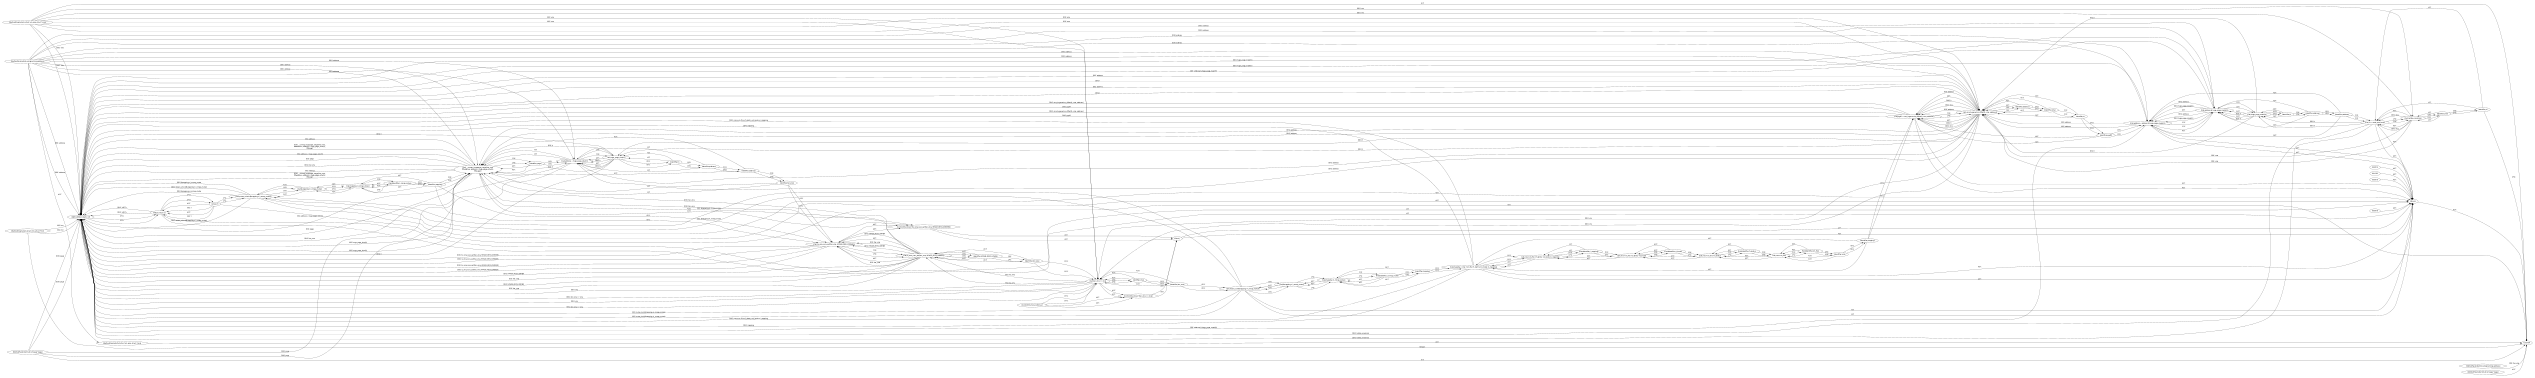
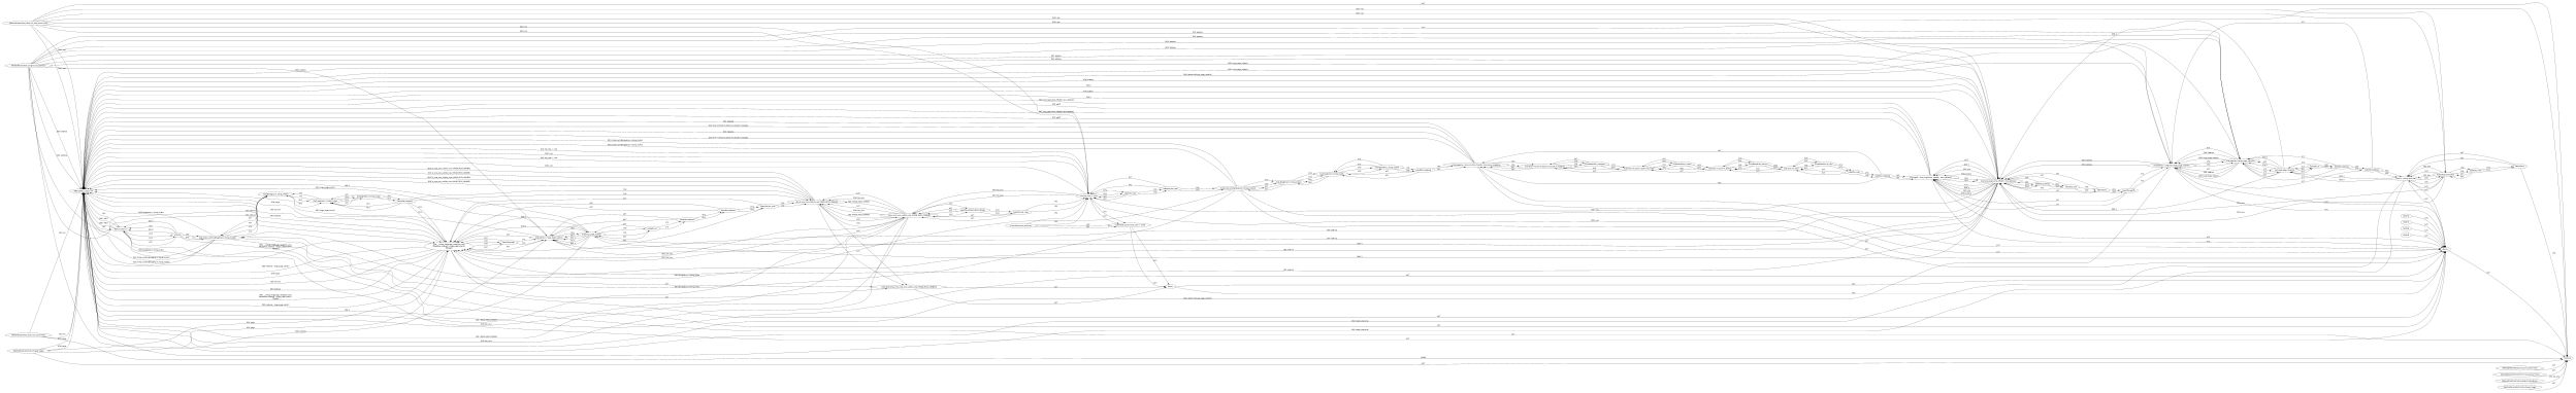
  digraph {
    fontname=Inter
    rankdir=LR
    node [fontname=Inter]
    edge [fontname=Inter]
    n1 [label="(MethodReturn,static int)"]
    n2 [label="(Return,return 1;)"]
    n3 [label="(Block,)"]
    n4 [label="(Literal,1)"]
    n5 [label="(MethodParameterIn,struct mm_struct *mm)"]
    1000104
+   n7 [label="(MethodParameterOut,struct mm_struct *mm)"]
    n8 [label="(MethodParameterIn,struct vm_area_struct *vma)"]
    n9 [label="(Call,vma_hugecache_offset(h, vma, address))"]
    n10 [label="(Call,iter_vma == vma)"]
    n11 [label="(Call,hstate_vma(vma))"]
    n12 [label="(Call,pgoff = vma_hugecache_offset(h, vma, address))"]
    n13 [label="(Identifier,address)"]
    n14 [label="(Call,__unmap_hugepage_range(iter_vma,\n\t\t\t\taddress, address + huge_page_size(h),\n\t\t\t\tpage))"]
    n15 [label="(Call,address + huge_page_size(h))"]
    n16 [label="(Call,huge_page_size(h))"]
    n17 [label="(Identifier,vma)"]
    n18 [label="(ControlStructure,if (iter_vma == vma))"]
    n19 [label="(Call,is_vma_resv_set(iter_vma, HPAGE_RESV_OWNER))"]
    n20 [label="(Call,*h = mask_vma(vma))"]
    n21 [label="(Identifier,vma)"]
    n22 [label="(MethodParameterOut,struct vm_area_struct *vma)"]
    n23 [label="(Call,address & huge_page_mask(h))"]
    n24 [label="(Call,address = address & huge_page_mask(h))"]
    n25 [label="(Call,huge_page_mask(h))"]
    n26 [label="(Identifier,h)"]
    n27 [label="(Identifier,address)"]
    n28 [label="(Identifier,address)"]
    n29 [label="(Identifier,vma)"]
    n30 [label="(ControlStructure,if (!is_vma_resv_set(iter_vma, HPAGE_RESV_OWNER)))"]
    n31 [label="(Identifier,page)"]
    n32 [label="(Identifier,h)"]
    n33 [label="(Identifier,pgoff)"]
    n34 [label="(Identifier,h)"]
    n35 [label="(Call,mapping = vma->vm_file->f_dentry->d_inode->i_mapping)"]
    n36 [label="(Call,vma->vm_file->f_dentry->d_inode->i_mapping)"]
    n37 [label="(FieldIdentifier,i_mapping)"]
    n38 [label="(Identifier,mapping)"]
    n39 [label="(Call,vma->vm_file->f_dentry->d_inode)"]
    n40 [label="(FieldIdentifier,d_inode)"]
    n41 [label="(Call,vma->vm_file->f_dentry)"]
    n42 [label="(FieldIdentifier,f_dentry)"]
    n43 [label="(Call,vma->vm_file)"]
    n44 [label="(FieldIdentifier,vm_file)"]
    n45 [label="(Identifier,vma)"]
    n46 [label="(MethodParameterIn,unsigned long address)"]
    n47 [label="(MethodParameterOut,unsigned long address)"]
    n48 [label="(MethodParameterIn,struct page *page)"]
    n49 [label="(MethodParameterOut,struct page *page)"]
    n50 [label="(Call,mutex_lock(&mapping->i_mmap_mutex))"]
    n51 [label="(Call,&mapping->i_mmap_mutex)"]
    n52 [label="(Call,mutex_unlock(&mapping->i_mmap_mutex))"]
    n53 [label="(Call,mapping->i_mmap_mutex)"]
    n54 [label="(Call,&mapping->i_mmap_mutex)"]
    n55 [label="(FieldIdentifier,i_mmap_mutex)"]
    n56 [label="(Identifier,mapping)"]
    n57 [label="(Block,)"]
    n58 [label="(Identifier,iter_vma)"]
    n59 [label="(Identifier,HPAGE_RESV_HPAGE)"]
    n60 [label="(Call,!is_vma_resv_set(iter_vma, HPAGE_RESV_OWNER))"]
    n61 [label="(ControlStructure,continue;)"]
    n62 [label="(Identifier,iter_vma)"]
    n63 [label="(Identifier,iter_vma)"]
    n64 [label="(Identifier,address)"]
    n65 [label="(Identifier,address)"]
    n66 [label="(Identifier,h)"]
    n67 [label="(Call,mapping->i_mmap_mutex)"]
    n68 [label="(FieldIdentifier,i_mmap_mutex)"]
    n69 [label="(Identifier,mapping)"]
    1000110
    1000115
    1000116
    1000118
    n1 -> n2 [label="CFG: "]
    n1 -> n2 [label="CFG: "]
    n2 -> n1 [label="DDG: <RET>"]
    n2 -> n1 [label="DDG: <RET>"]
    n2 -> n3 [label="AST: "]
    n2 -> n3 [label="AST: "]
    n2 -> n4 [label="CFG: "]
    n2 -> n4 [label="CFG: "]
    n3 -> 1000104 [label="AST: "]
    n4 -> n2 [label="AST: "]
    n4 -> n2 [label="DDG: 1"]
    n4 -> n2 [label="AST: "]
    n4 -> n2 [label="DDG: 1"]
    n4 -> 1000104 [label="AST: "]
    n4 -> n52 [label="CFG: "]
    n4 -> n52 [label="CFG: "]
    n5 -> n1 [label="DDG: mm"]
    n5 -> n1 [label="DDG: mm"]
    n5 -> 1000104 [label="HPAGE: "]
+   n7 -> 1000104 [label="AST: "]
    n8 -> n1 [label="DDG: vma"]
    n8 -> n1 [label="DDG: vma"]
    n8 -> 1000104 [label="AST: "]
    n8 -> n9 [label="DDG: vma"]
    n8 -> n9 [label="DDG: vma"]
    n8 -> n10 [label="DDG: vma"]
    n8 -> n10 [label="DDG: vma"]
    n8 -> n11 [label="DDG: vma"]
    n8 -> n11 [label="DDG: vma"]
    n9 -> n1 [label="DDG: address"]
    n9 -> n1 [label="DDG: h"]
    n9 -> n1 [label="DDG: address"]
    n9 -> n1 [label="DDG: h"]
    n9 -> n10 [label="DDG: vma"]
    n9 -> n10 [label="DDG: vma"]
    n9 -> n12 [label="AST: "]
    n9 -> n12 [label="DDG: h"]
    n9 -> n12 [label="DDG: vma"]
    n9 -> n12 [label="DDG: address"]
    n9 -> n12 [label="AST: "]
    n9 -> n12 [label="DDG: h"]
    n9 -> n12 [label="DDG: vma"]
    n9 -> n12 [label="DDG: address"]
    n9 -> n13 [label="CFG: "]
    n9 -> n13 [label="CFG: "]
    n9 -> n14 [label="DDG: address"]
    n9 -> n14 [label="DDG: address"]
    n9 -> n15 [label="DDG: address"]
    n9 -> n15 [label="DDG: address"]
    n9 -> n16 [label="DDG: h"]
    n9 -> n16 [label="DDG: h"]
    n10 -> n1 [label="DDG: iter_vma == vma"]
    n10 -> n1 [label="DDG: vma"]
    n10 -> n1 [label="DDG: iter_vma == vma"]
    n10 -> n1 [label="DDG: vma"]
    n10 -> n17 [label="CFG: "]
    n10 -> n17 [label="CFG: "]
    n10 -> n18 [label="AST: "]
    n10 -> n18 [label="AST: "]
    n10 -> n19 [label="DDG: iter_vma"]
    n10 -> n19 [label="DDG: iter_vma"]
    n11 -> n9 [label="DDG: vma"]
    n11 -> n9 [label="DDG: vma"]
    n11 -> n20 [label="AST: "]
    n11 -> n20 [label="DDG: vma"]
    n11 -> n20 [label="AST: "]
    n11 -> n20 [label="DDG: vma"]
    n11 -> n21 [label="CFG: "]
    n11 -> n21 [label="CFG: "]
    n12 -> n1 [label="DDG: vma_hugecache_offset(h, vma, address)"]
    n12 -> n1 [label="DDG: pgoff"]
    n12 -> n1 [label="DDG: vma_hugecache_offset(h, vma, address)"]
    n12 -> n1 [label="DDG: pgoff"]
    n12 -> n3 [label="AST: "]
    n12 -> n3 [label="AST: "]
    n12 -> n9 [label="CFG: "]
    n12 -> n9 [label="CFG: "]
    n13 -> n9 [label="AST: "]
    n13 -> n9 [label="AST: "]
    n13 -> n29 [label="CFG: "]
    n13 -> n29 [label="CFG: "]
    n14 -> n1 [label="DDG: iter_vma"]
    n14 -> n1 [label="DDG: address"]
    n14 -> n1 [label="DDG: __unmap_hugepage_range(iter_vma,\n\t\t\t\taddress, address + huge_page_size(h),\n\t\t\t\tpage)"]
    n14 -> n1 [label="DDG: address + huge_page_size(h)"]
    n14 -> n1 [label="DDG: page"]
    n14 -> n1 [label="DDG: iter_vma"]
    n14 -> n1 [label="DDG: address"]
    n14 -> n1 [label="DDG: __unmap_hugepage_range(iter_vma,\n\t\t\t\taddress, address + huge_page_size(h),\n\t\t\t\tpage)"]
    n14 -> n1 [label="DDG: address + huge_page_size(h)"]
    n14 -> n1 [label="DDG: page"]
    n14 -> n30 [label="AST: "]
    n14 -> n30 [label="AST: "]
    n14 -> n31 [label="CFG: "]
    n14 -> n31 [label="CFG: "]
    n15 -> n1 [label="DDG: huge_page_size(h)"]
    n15 -> n1 [label="DDG: huge_page_size(h)"]
    n15 -> n14 [label="AST: "]
    n15 -> n14 [label="AST: "]
    n15 -> n16 [label="CFG: "]
    n15 -> n16 [label="CFG: "]
    n16 -> n1 [label="DDG: h"]
    n16 -> n1 [label="DDG: h"]
    n16 -> n14 [label="DDG: h"]
    n16 -> n14 [label="DDG: h"]
    n16 -> n15 [label="AST: "]
    n16 -> n15 [label="DDG: h"]
    n16 -> n15 [label="AST: "]
    n16 -> n15 [label="DDG: h"]
    n16 -> n32 [label="CFG: "]
    n16 -> n32 [label="CFG: "]
    n17 -> n10 [label="AST: "]
    n17 -> n10 [label="AST: "]
    n17 -> n58 [label="CFG: "]
    n17 -> n58 [label="CFG: "]
    n18 -> n57 [label="AST: "]
    n18 -> n57 [label="AST: "]
    n19 -> n1 [label="DDG: HPAGE_RESV_OWNER"]
    n19 -> n1 [label="DDG: iter_vma"]
    n19 -> n1 [label="DDG: HPAGE_RESV_OWNER"]
    n19 -> n1 [label="DDG: iter_vma"]
    n19 -> n14 [label="DDG: iter_vma"]
    n19 -> n14 [label="DDG: iter_vma"]
    n19 -> n59 [label="CFG: "]
    n19 -> n59 [label="CFG: "]
    n19 -> n60 [label="AST: "]
    n19 -> n60 [label="DDG: iter_vma"]
    n19 -> n60 [label="DDG: HPAGE_RESV_OWNER"]
    n19 -> n60 [label="AST: "]
    n19 -> n60 [label="DDG: iter_vma"]
    n19 -> n60 [label="DDG: HPAGE_RESV_OWNER"]
    n20 -> n1 [label="DDG: hstate_vma(vma)"]
    n20 -> n1 [label="DDG: hstate_vma(vma)"]
    n20 -> n3 [label="AST: "]
    n20 -> n3 [label="AST: "]
    n20 -> n11 [label="CFG: "]
    n20 -> n11 [label="CFG: "]
    n20 -> n25 [label="DDG: h"]
    n20 -> n25 [label="DDG: h"]
    n21 -> n11 [label="AST: "]
    n21 -> n11 [label="AST: "]
    n21 -> n66 [label="CFG: "]
    n21 -> n66 [label="CFG: "]
    n22 -> 1000104 [label="AST: "]
    n23 -> n1 [label="DDG: huge_page_mask(h)"]
    n23 -> n1 [label="DDG: huge_page_mask(h)"]
    n23 -> n24 [label="AST: "]
    n23 -> n24 [label="DDG: address"]
    n23 -> n24 [label="DDG: huge_page_mask(h)"]
    n23 -> n24 [label="AST: "]
    n23 -> n24 [label="DDG: address"]
    n23 -> n24 [label="DDG: huge_page_mask(h)"]
    n23 -> n25 [label="CFG: "]
    n23 -> n25 [label="CFG: "]
    n24 -> n1 [label="DDG: address & huge_page_mask(h)"]
    n24 -> n1 [label="DDG: address & huge_page_mask(h)"]
    n24 -> n3 [label="AST: "]
    n24 -> n3 [label="AST: "]
    n24 -> n9 [label="DDG: address"]
    n24 -> n9 [label="DDG: address"]
    n24 -> n23 [label="CFG: "]
    n24 -> n23 [label="CFG: "]
    n25 -> n9 [label="DDG: h"]
    n25 -> n9 [label="DDG: h"]
    n25 -> n23 [label="AST: "]
    n25 -> n23 [label="DDG: h"]
    n25 -> n23 [label="AST: "]
    n25 -> n23 [label="DDG: h"]
    n25 -> n26 [label="CFG: "]
    n25 -> n26 [label="CFG: "]
    n26 -> n25 [label="AST: "]
    n26 -> n25 [label="AST: "]
    n26 -> n27 [label="CFG: "]
    n26 -> n27 [label="CFG: "]
    n27 -> n23 [label="AST: "]
    n27 -> n23 [label="AST: "]
    n27 -> n28 [label="CFG: "]
    n27 -> n28 [label="CFG: "]
    n28 -> n20 [label="CFG: "]
    n28 -> n20 [label="CFG: "]
    n28 -> n24 [label="AST: "]
    n28 -> n24 [label="AST: "]
    n29 -> n9 [label="AST: "]
    n29 -> n9 [label="AST: "]
    n29 -> n34 [label="CFG: "]
    n29 -> n34 [label="CFG: "]
    n30 -> n57 [label="AST: "]
    n30 -> n57 [label="AST: "]
    n31 -> n14 [label="AST: "]
    n31 -> n14 [label="AST: "]
    n31 -> n15 [label="CFG: "]
    n31 -> n15 [label="CFG: "]
    n32 -> n16 [label="AST: "]
    n32 -> n16 [label="AST: "]
    n32 -> n64 [label="CFG: "]
    n32 -> n64 [label="CFG: "]
    n33 -> n12 [label="AST: "]
    n33 -> n12 [label="AST: "]
    n33 -> n24 [label="CFG: "]
    n33 -> n24 [label="CFG: "]
    n34 -> n9 [label="AST: "]
    n34 -> n9 [label="AST: "]
    n34 -> n33 [label="CFG: "]
    n34 -> n33 [label="CFG: "]
    n35 -> n1 [label="DDG: vma->vm_file->f_dentry->d_inode->i_mapping"]
    n35 -> n1 [label="DDG: mapping"]
    n35 -> n1 [label="DDG: vma->vm_file->f_dentry->d_inode->i_mapping"]
    n35 -> n1 [label="DDG: mapping"]
    n35 -> n3 [label="AST: "]
    n35 -> n3 [label="AST: "]
    n35 -> n36 [label="CFG: "]
    n35 -> n36 [label="CFG: "]
    n36 -> n35 [label="AST: "]
    n36 -> n35 [label="AST: "]
    n36 -> n37 [label="CFG: "]
    n36 -> n37 [label="CFG: "]
    n37 -> n36 [label="AST: "]
    n37 -> n36 [label="AST: "]
    n37 -> n39 [label="CFG: "]
    n37 -> n39 [label="CFG: "]
    n38 -> n12 [label="CFG: "]
    n38 -> n12 [label="CFG: "]
    n38 -> n35 [label="AST: "]
    n38 -> n35 [label="AST: "]
    n39 -> n36 [label="AST: "]
    n39 -> n36 [label="AST: "]
    n39 -> n40 [label="CFG: "]
    n39 -> n40 [label="CFG: "]
    n40 -> n39 [label="AST: "]
    n40 -> n39 [label="AST: "]
    n40 -> n41 [label="CFG: "]
    n40 -> n41 [label="CFG: "]
    n41 -> n39 [label="AST: "]
    n41 -> n39 [label="AST: "]
    n41 -> n42 [label="CFG: "]
    n41 -> n42 [label="CFG: "]
    n42 -> n41 [label="AST: "]
    n42 -> n41 [label="AST: "]
    n42 -> n43 [label="CFG: "]
    n42 -> n43 [label="CFG: "]
    n43 -> n41 [label="AST: "]
    n43 -> n41 [label="AST: "]
    n43 -> n44 [label="CFG: "]
    n43 -> n44 [label="CFG: "]
    n44 -> n43 [label="AST: "]
    n44 -> n43 [label="AST: "]
    n44 -> n45 [label="CFG: "]
    n44 -> n45 [label="CFG: "]
    n45 -> n38 [label="CFG: "]
    n45 -> n38 [label="CFG: "]
    n45 -> n43 [label="AST: "]
    n45 -> n43 [label="AST: "]
    n46 -> n1 [label="DDG: address"]
    n46 -> n1 [label="DDG: address"]
-   n46 -> n22 [label="AST: "]
+   n46 -> 1000104 [label="AST: "]
    n46 -> n9 [label="DDG: address"]
    n46 -> n9 [label="DDG: address"]
    n46 -> n14 [label="DDG: address"]
    n46 -> n14 [label="DDG: address"]
    n46 -> n15 [label="DDG: address"]
    n46 -> n15 [label="DDG: address"]
    n46 -> n23 [label="DDG: address"]
    n46 -> n23 [label="DDG: address"]
    n46 -> n24 [label="DDG: address"]
    n46 -> n24 [label="DDG: address"]
    n47 -> 1000104 [label="DDG: iter_vma"]
    n48 -> n1 [label="DDG: page"]
    n48 -> n1 [label="DDG: page"]
    n48 -> 1000104 [label="AST: "]
    n48 -> n14 [label="DDG: page"]
    n48 -> n14 [label="DDG: page"]
    n49 -> 1000104 [label="AST: "]
    n50 -> n1 [label="DDG: mutex_lock(&mapping->i_mmap_mutex)"]
    n50 -> n1 [label="DDG: mutex_lock(&mapping->i_mmap_mutex)"]
    n50 -> n3 [label="AST: "]
    n50 -> n3 [label="AST: "]
    n50 -> n51 [label="CFG: "]
    n50 -> n51 [label="CFG: "]
    n50 -> n52 [label="DDG: &mapping->i_mmap_mutex"]
    n50 -> n52 [label="DDG: &mapping->i_mmap_mutex"]
    n51 -> n50 [label="AST: "]
    n51 -> n50 [label="AST: "]
    n51 -> n53 [label="CFG: "]
    n51 -> n53 [label="CFG: "]
    n52 -> n1 [label="DDG: mutex_unlock(&mapping->i_mmap_mutex)"]
    n52 -> n1 [label="DDG: &mapping->i_mmap_mutex"]
    n52 -> n1 [label="DDG: mutex_unlock(&mapping->i_mmap_mutex)"]
    n52 -> n1 [label="DDG: &mapping->i_mmap_mutex"]
    n52 -> n3 [label="AST: "]
    n52 -> n3 [label="AST: "]
    n52 -> n54 [label="CFG: "]
    n52 -> n54 [label="CFG: "]
    n53 -> n51 [label="AST: "]
    n53 -> n51 [label="AST: "]
    n53 -> n55 [label="CFG: "]
    n53 -> n55 [label="CFG: "]
    n54 -> n52 [label="AST: "]
    n54 -> n52 [label="AST: "]
    n54 -> n67 [label="CFG: "]
    n54 -> n67 [label="CFG: "]
    n55 -> n53 [label="AST: "]
    n55 -> n53 [label="AST: "]
    n55 -> n56 [label="CFG: "]
    n55 -> n56 [label="CFG: "]
    n56 -> n35 [label="CFG: "]
    n56 -> n35 [label="CFG: "]
    n56 -> n53 [label="AST: "]
    n56 -> n53 [label="AST: "]
    n57 -> n3 [label="AST: "]
    n57 -> n3 [label="AST: "]
    n58 -> n10 [label="AST: "]
    n58 -> n10 [label="AST: "]
    n58 -> n50 [label="CFG: "]
    n58 -> n50 [label="CFG: "]
    n59 -> n19 [label="AST: "]
    n59 -> n19 [label="AST: "]
    n59 -> n62 [label="CFG: "]
    n59 -> n62 [label="CFG: "]
    n60 -> n1 [label="DDG: !is_vma_resv_set(iter_vma, HPAGE_RESV_OWNER)"]
    n60 -> n1 [label="DDG: is_vma_resv_set(iter_vma, HPAGE_RESV_OWNER)"]
    n60 -> n1 [label="DDG: !is_vma_resv_set(iter_vma, HPAGE_RESV_OWNER)"]
    n60 -> n1 [label="DDG: is_vma_resv_set(iter_vma, HPAGE_RESV_OWNER)"]
    n60 -> n19 [label="CFG: "]
    n60 -> n19 [label="CFG: "]
    n60 -> n30 [label="AST: "]
    n60 -> n30 [label="AST: "]
    n61 -> n10 [label="CFG: "]
    n61 -> n10 [label="CFG: "]
    n61 -> n18 [label="AST: "]
    n61 -> n18 [label="AST: "]
    n62 -> n10 [label="CFG: "]
    n62 -> n10 [label="CFG: "]
    n62 -> n19 [label="AST: "]
    n62 -> n19 [label="AST: "]
    n63 -> n14 [label="AST: "]
    n63 -> n14 [label="AST: "]
    n63 -> n60 [label="CFG: "]
    n63 -> n60 [label="CFG: "]
    n64 -> n15 [label="AST: "]
    n64 -> n15 [label="AST: "]
    n64 -> n65 [label="CFG: "]
    n64 -> n65 [label="CFG: "]
    n65 -> n14 [label="AST: "]
    n65 -> n14 [label="AST: "]
    n65 -> n63 [label="CFG: "]
    n65 -> n63 [label="CFG: "]
    n66 -> 1000104 [label="CFG: "]
    n66 -> n20 [label="AST: "]
    n66 -> n20 [label="AST: "]
    n67 -> n54 [label="AST: "]
    n67 -> n54 [label="AST: "]
    n67 -> n68 [label="CFG: "]
    n67 -> n68 [label="CFG: "]
    n68 -> n67 [label="AST: "]
    n68 -> n67 [label="AST: "]
    n68 -> n69 [label="CFG: "]
    n68 -> n69 [label="CFG: "]
    n69 -> n14 [label="CFG: "]
    n69 -> n14 [label="CFG: "]
    n69 -> n60 [label="CFG: "]
    n69 -> n60 [label="CFG: "]
    n69 -> n67 [label="AST: "]
    n69 -> n67 [label="AST: "]
    1000110 -> n3 [label="AST: "]
    1000115 -> n3 [label="AST: "]
    1000116 -> n3 [label="AST: "]
    1000118 -> n3 [label="AST: "]
  }
